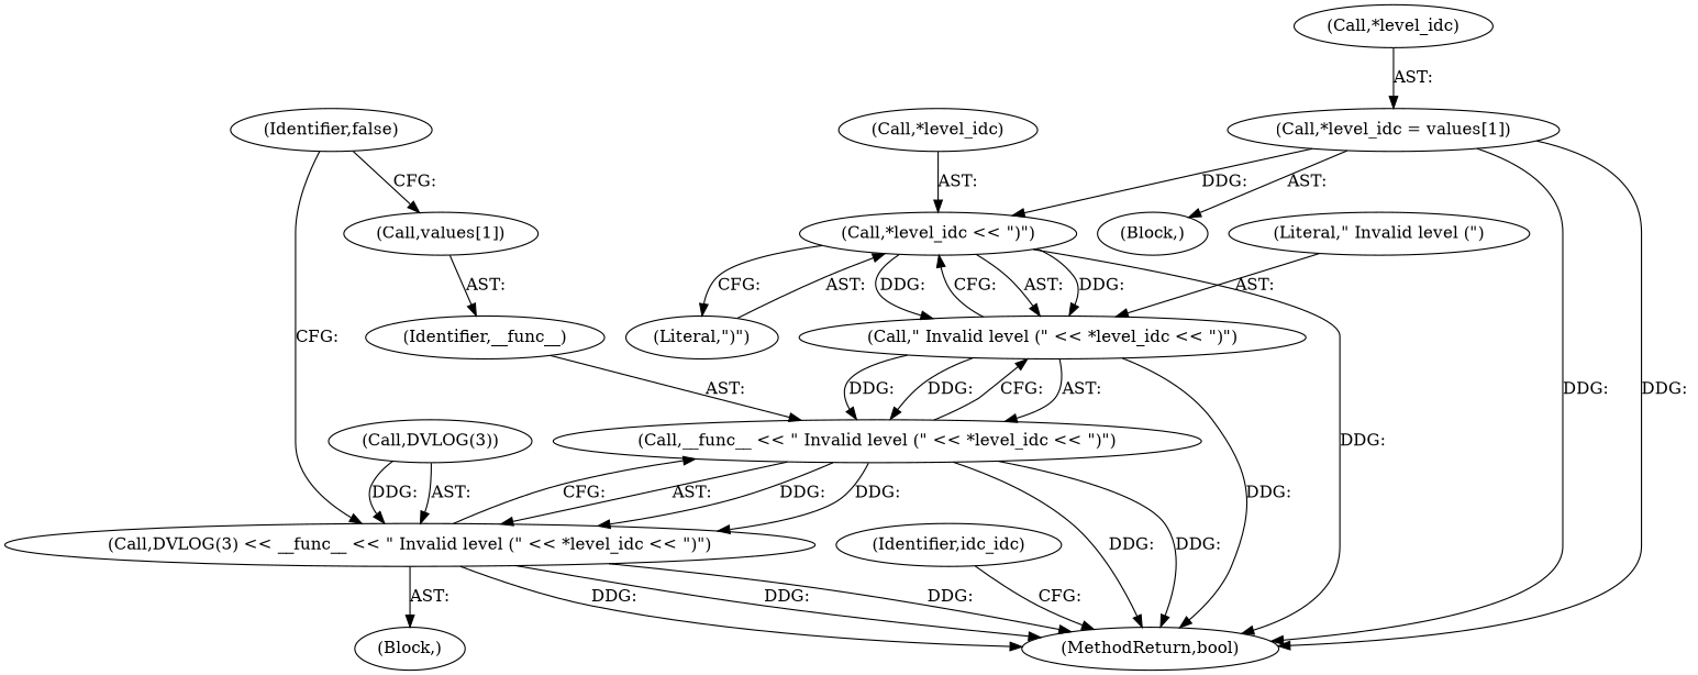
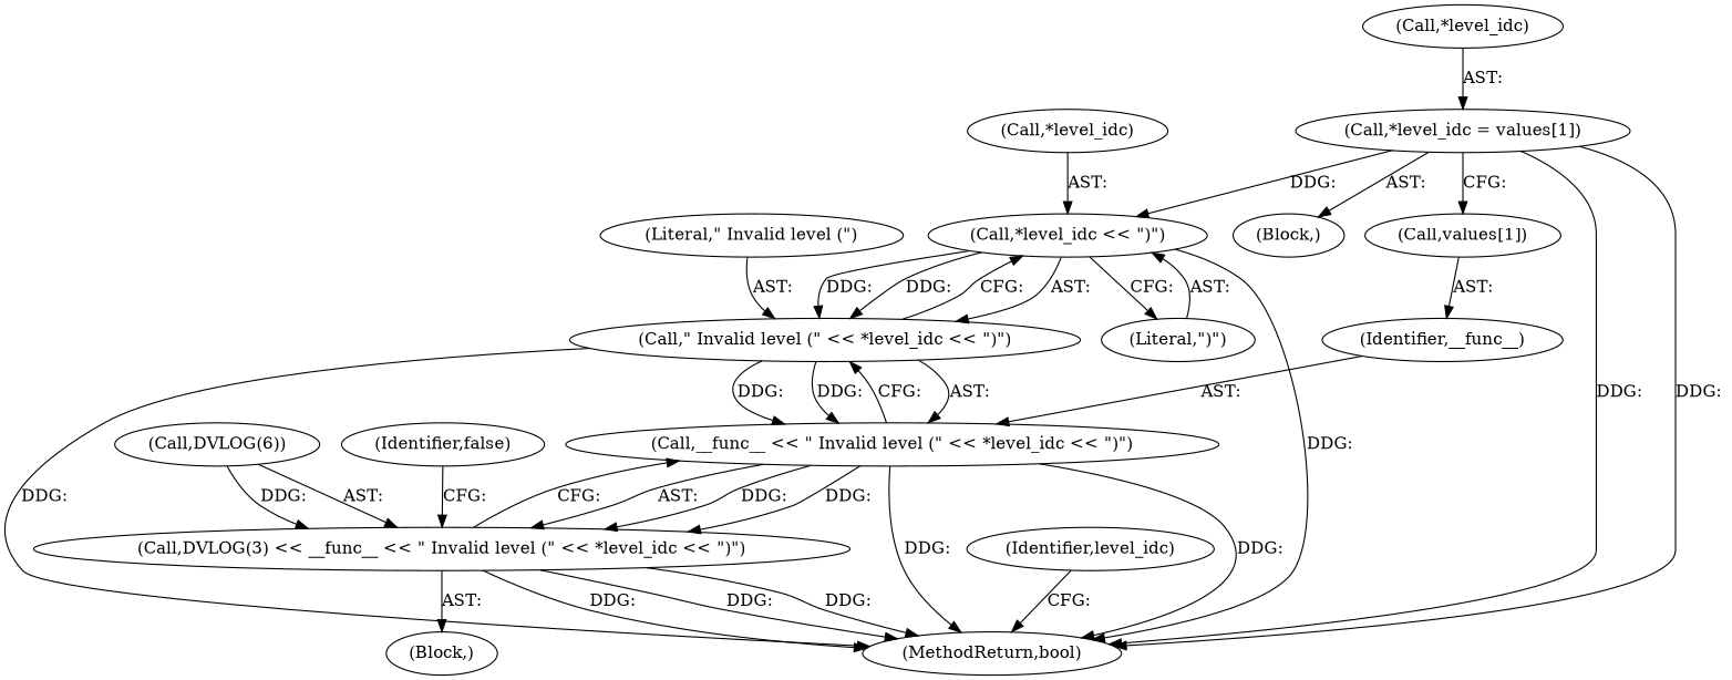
  digraph {
    n1 [label="(Call,*level_idc = values[1])"]
    n2 [label="(Call,*level_idc << \")\")"]
    n3 [label="(Call,values[1])"]
    n4 [label="(Block,)"]
    n5 [label="(MethodReturn,bool)"]
    n6 [label="(Call,\" Invalid level (\" << *level_idc << \")\")"]
    n7 [label="(Literal,\")\")"]
    n8 [label="(Identifier,__func__)"]
    n9 [label="(Call,__func__ << \" Invalid level (\" << *level_idc << \")\")"]
    n10 [label="(Call,DVLOG(3) << __func__ << \" Invalid level (\" << *level_idc << \")\")"]
    n11 [label="(Block,)"]
    n12 [label="(Identifier,false)"]
    n13 [label="(Call,*level_idc)"]
    n14 [label="(Call,*level_idc)"]
    n15 [label="(Literal,\" Invalid level (\")"]
-   n16 [label="(Call,DVLOG(3))"]
-   n17 [label="(Identifier,idc_idc)"]
+   n16 [label="(Call,DVLOG(6))"]
+   n17 [label="(Identifier,level_idc)"]
    n1 -> n2 [label="DDG: "]
-   n12 -> n3 [label="CFG: "]
+   n1 -> n3 [label="CFG: "]
    n1 -> n4 [label="AST: "]
    n1 -> n5 [label="DDG: "]
    n1 -> n5 [label="DDG: "]
    n2 -> n5 [label="DDG: "]
    n2 -> n6 [label="AST: "]
    n2 -> n6 [label="DDG: "]
    n2 -> n6 [label="DDG: "]
    n2 -> n7 [label="CFG: "]
    n3 -> n8 [label="AST: "]
    n6 -> n2 [label="CFG: "]
    n6 -> n5 [label="DDG: "]
    n6 -> n9 [label="AST: "]
    n6 -> n9 [label="DDG: "]
    n6 -> n9 [label="DDG: "]
    n7 -> n2 [label="AST: "]
    n8 -> n9 [label="AST: "]
    n9 -> n5 [label="DDG: "]
    n9 -> n5 [label="DDG: "]
    n9 -> n6 [label="CFG: "]
    n9 -> n10 [label="AST: "]
    n9 -> n10 [label="DDG: "]
    n9 -> n10 [label="DDG: "]
    n10 -> n5 [label="DDG: "]
    n10 -> n5 [label="DDG: "]
    n10 -> n5 [label="DDG: "]
    n10 -> n9 [label="CFG: "]
    n10 -> n11 [label="AST: "]
    n12 -> n10 [label="CFG: "]
    n13 -> n2 [label="AST: "]
    n14 -> n1 [label="AST: "]
    n15 -> n6 [label="AST: "]
    n16 -> n10 [label="AST: "]
    n16 -> n10 [label="DDG: "]
    n17 -> n5 [label="CFG: "]
  }
